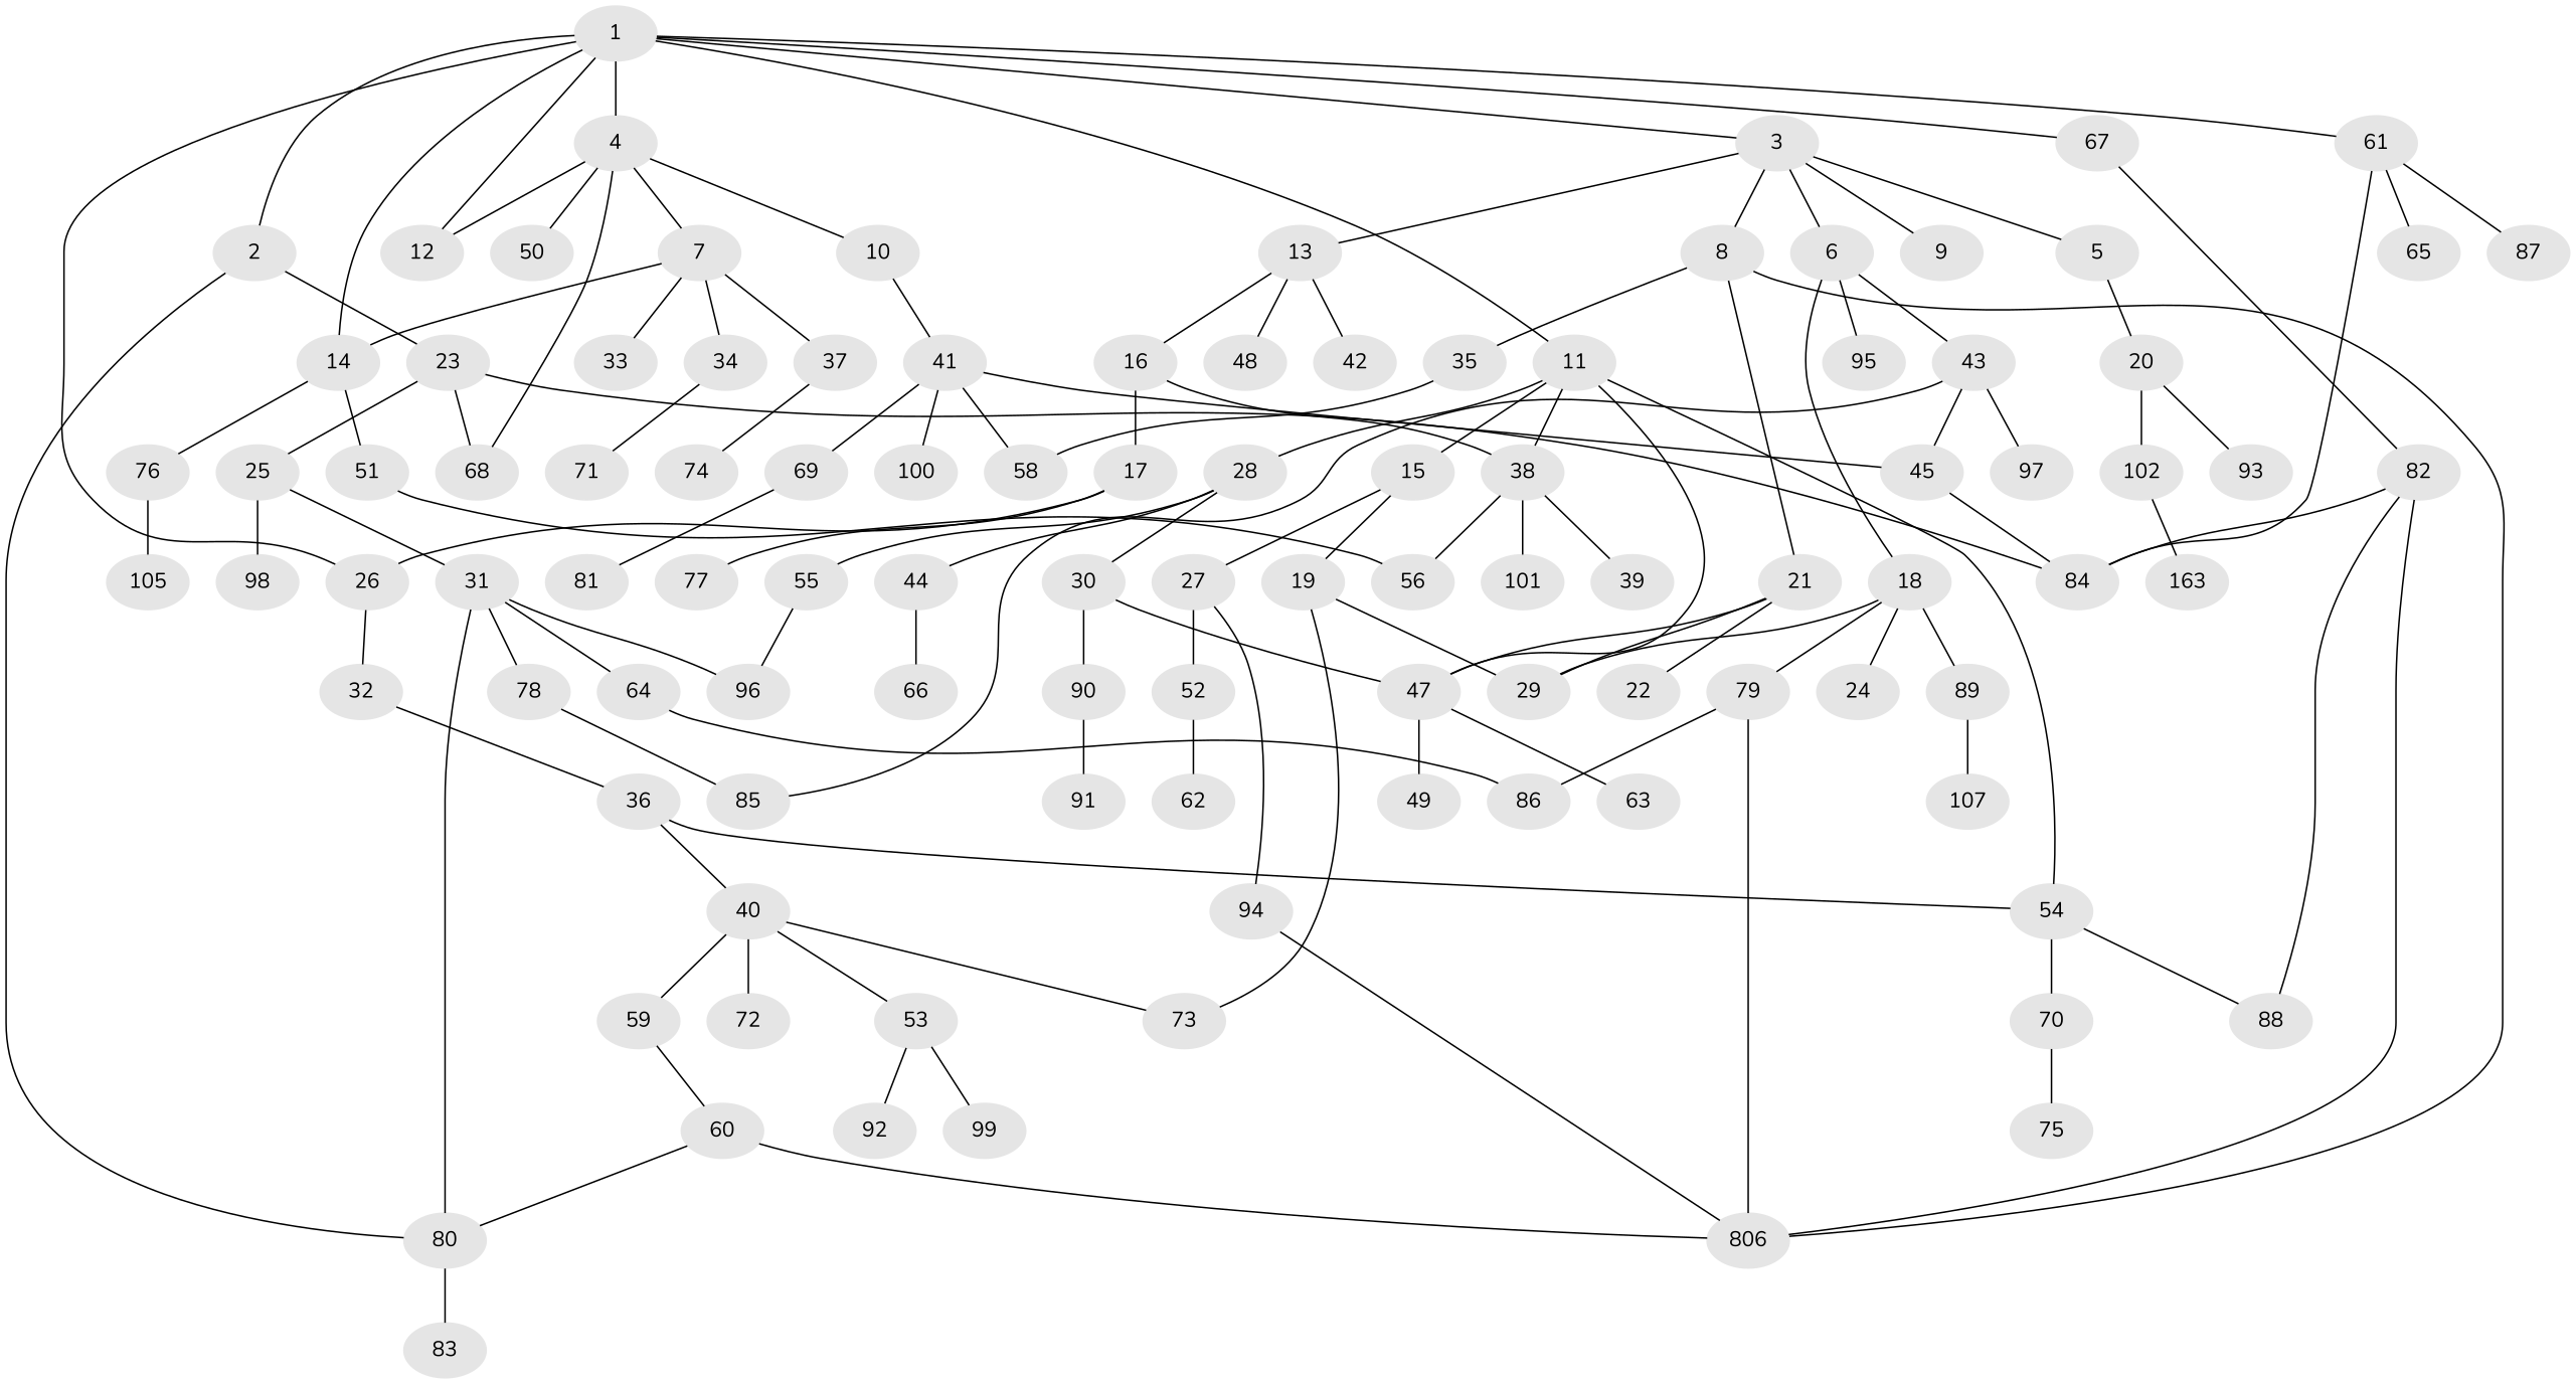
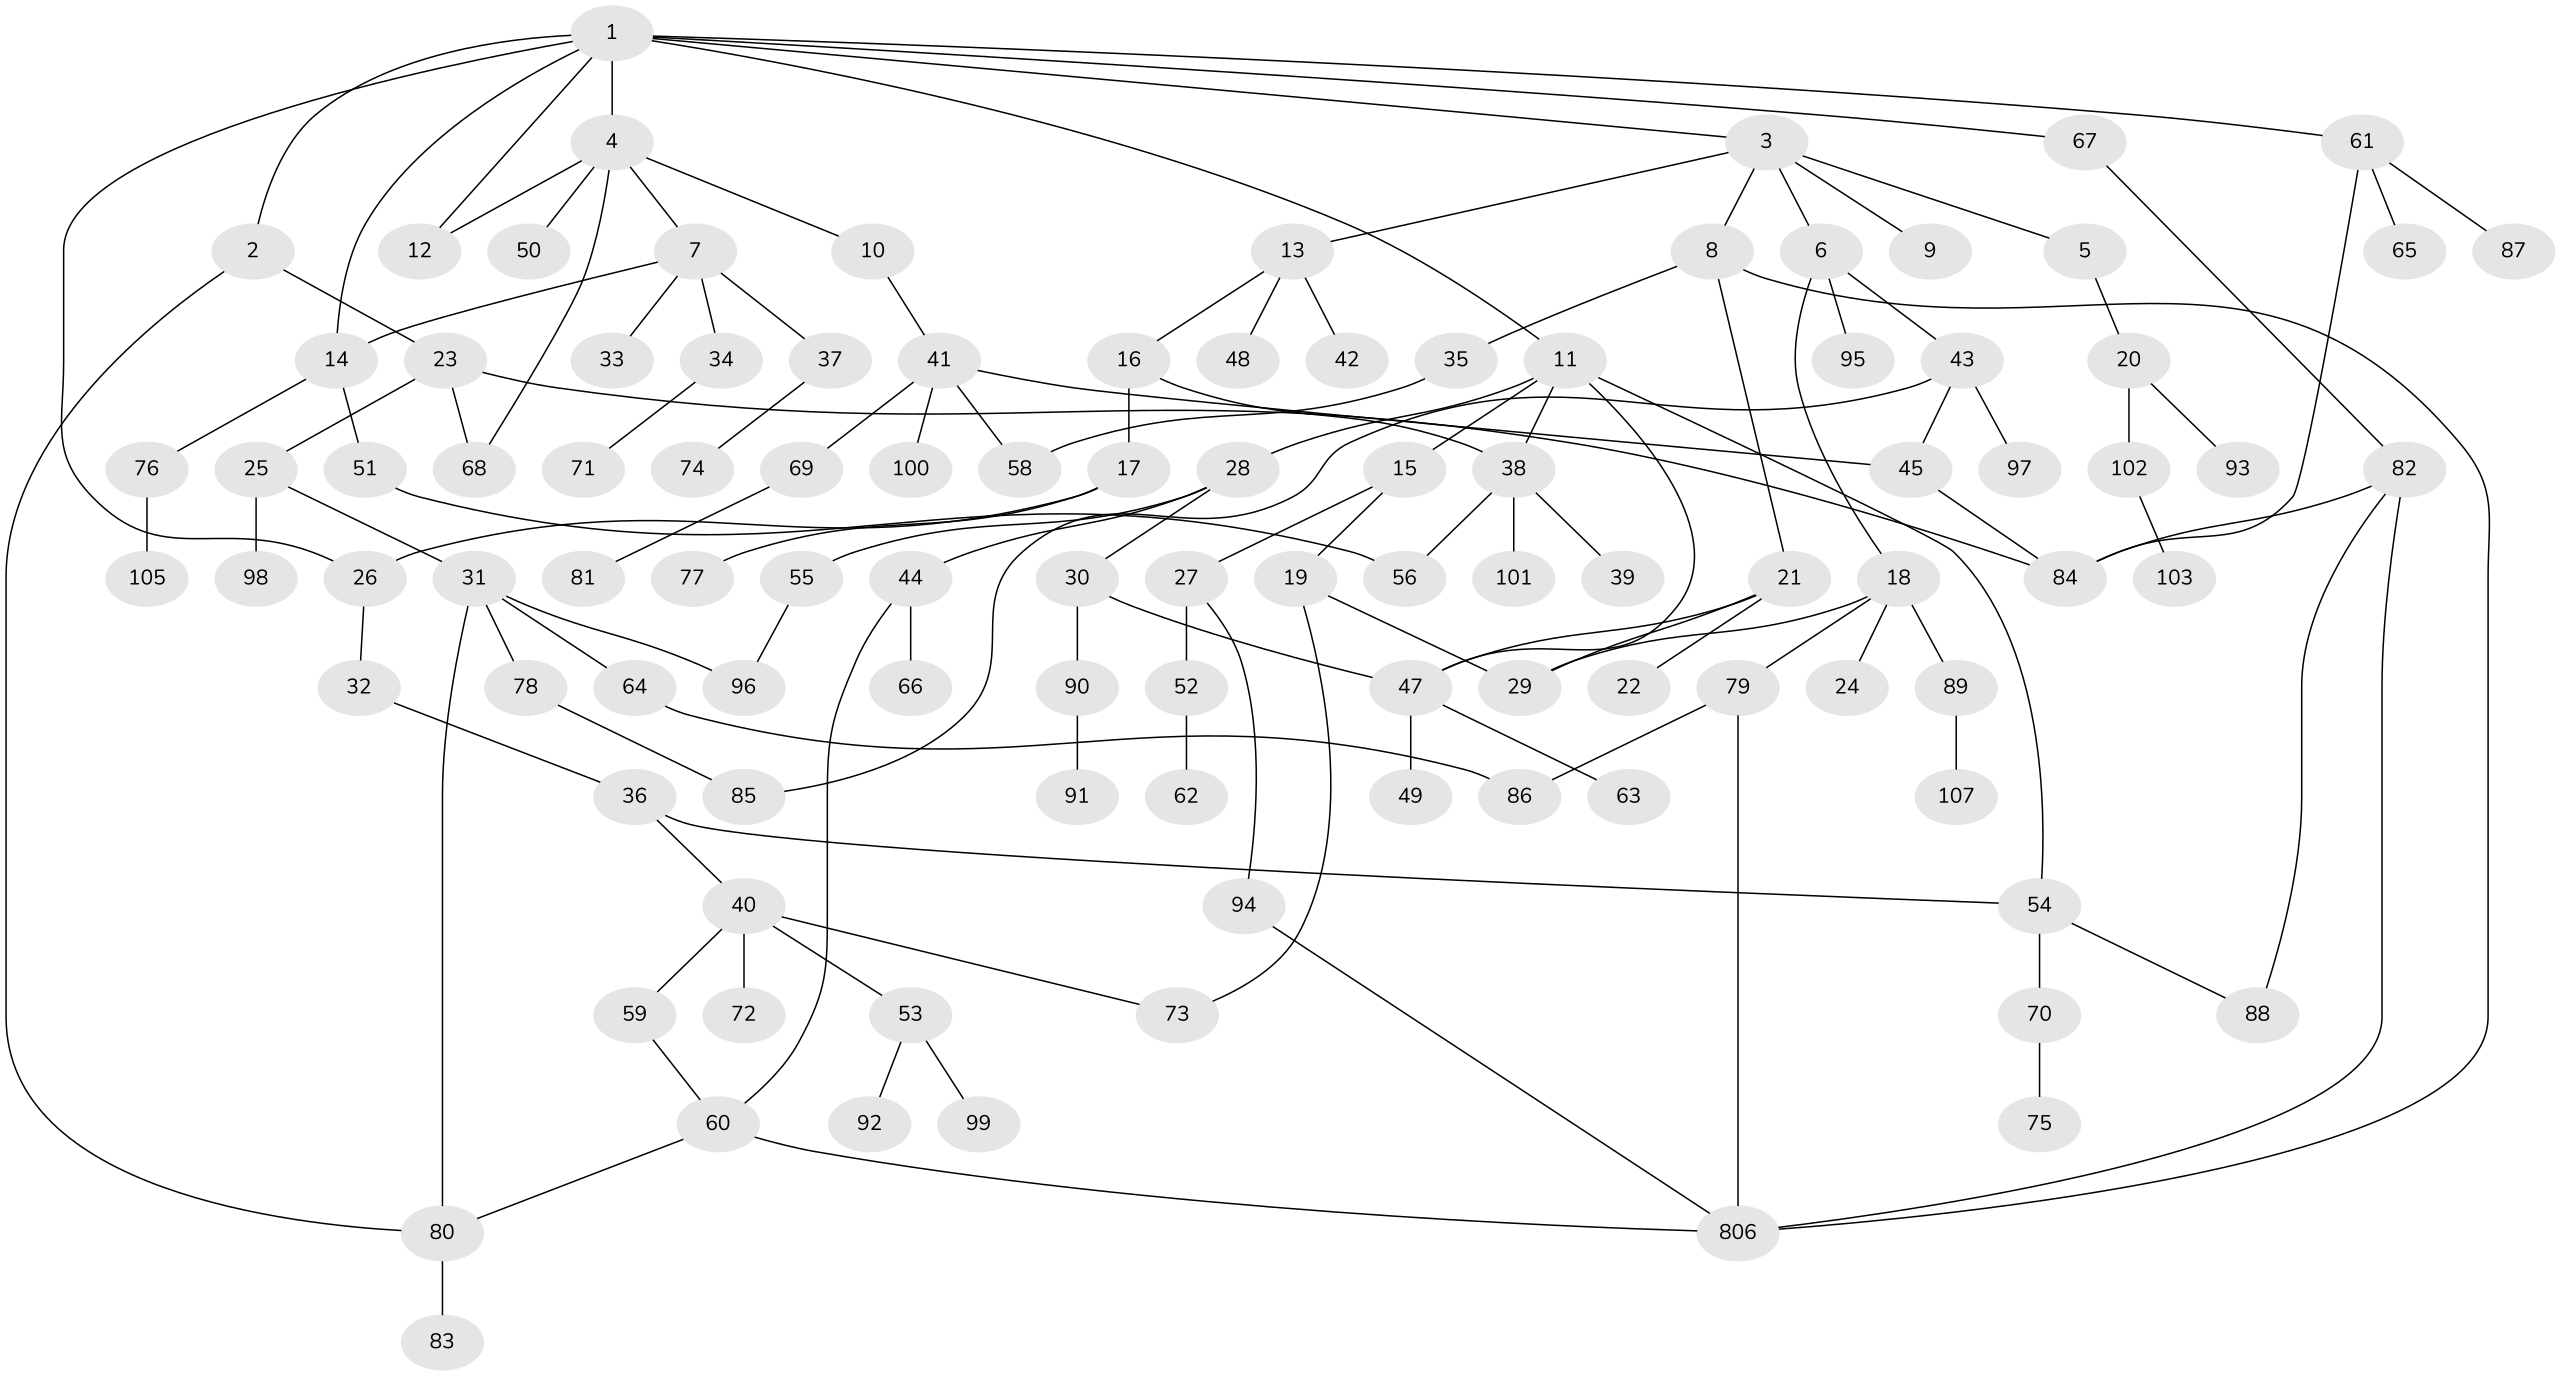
  graph {
    fontname=Nunito
    node [color=gray90 fontname=Nunito style=filled]
    edge [fontname=Nunito]
    1
    2
    3
    4
    11
    12
    14
    26
    61
    67
    23
    80
    5
    6
    8
    9
    13
    7
    10
    50
    68
    15
    28
    38
    47
    54
    51
    76
    32
    84
    65
    87
    82
    25
    83
    20
    18
    43
    95
    21
    35
    n42 [label=806]
    16
    42
    48
    33
    34
    37
    41
    93
    102
    24
    29
    79
    89
    45
    85
    97
    71
    74
    22
    58
    69
    100
    19
    27
    30
    44
    55
    39
    56
    101
    49
    63
    70
    88
    17
    105
    73
    52
    94
    77
    86
    107
-   103 [label=163]
+   103
    31
    98
    64
    78
    96
    36
    62
    90
    60
    66
    91
    40
    53
    59
    72
    92
    99
    81
    75
    1 -- 2
    1 -- 3
    1 -- 4
    1 -- 11
    1 -- 12
    1 -- 14
    1 -- 26
    1 -- 61
    1 -- 67
    2 -- 23
    2 -- 80
    3 -- 5
    3 -- 6
    3 -- 8
    3 -- 9
    3 -- 13
    4 -- 12
    4 -- 7
    4 -- 10
    4 -- 50
    4 -- 68
    11 -- 15
    11 -- 28
    11 -- 38
    11 -- 47
    11 -- 54
    14 -- 51
    14 -- 76
    26 -- 32
    61 -- 84
    61 -- 65
    61 -- 87
    67 -- 82
    23 -- 68
    23 -- 84
    23 -- 25
    80 -- 83
    5 -- 20
    6 -- 18
    6 -- 43
    6 -- 95
    8 -- 21
    8 -- 35
    8 -- n42
    13 -- 16
    13 -- 42
    13 -- 48
    7 -- 14
    7 -- 33
    7 -- 34
    7 -- 37
    10 -- 41
    15 -- 19
    15 -- 27
    28 -- 30
    28 -- 44
    28 -- 55
    38 -- 39
    38 -- 56
    38 -- 101
    47 -- 49
    47 -- 63
    54 -- 70
    54 -- 88
    51 -- 56
    76 -- 105
    32 -- 36
    82 -- 84
    82 -- n42
    82 -- 88
    25 -- 31
    25 -- 98
    20 -- 93
    20 -- 102
    18 -- 24
    18 -- 29
    18 -- 79
    18 -- 89
    43 -- 45
    43 -- 85
    43 -- 97
    21 -- 47
    21 -- 29
    21 -- 22
    35 -- 58
    16 -- 38
    16 -- 17
    34 -- 71
    37 -- 74
    41 -- 45
    41 -- 58
    41 -- 69
    41 -- 100
    102 -- 103
    79 -- n42
    79 -- 86
    89 -- 107
    45 -- 84
    69 -- 81
    19 -- 29
    19 -- 73
    27 -- 52
    27 -- 94
    30 -- 47
    30 -- 90
+   44 -- 60
    44 -- 66
    55 -- 96
    70 -- 75
    17 -- 26
    17 -- 77
    52 -- 62
    94 -- n42
    31 -- 80
    31 -- 64
    31 -- 78
    31 -- 96
    64 -- 86
    78 -- 85
    36 -- 54
    36 -- 40
    90 -- 91
    60 -- 80
    60 -- n42
    40 -- 73
    40 -- 53
    40 -- 59
    40 -- 72
    53 -- 92
    53 -- 99
    59 -- 60
  }
